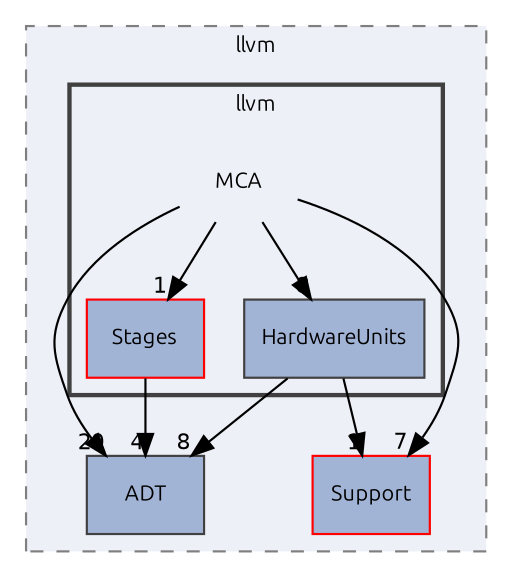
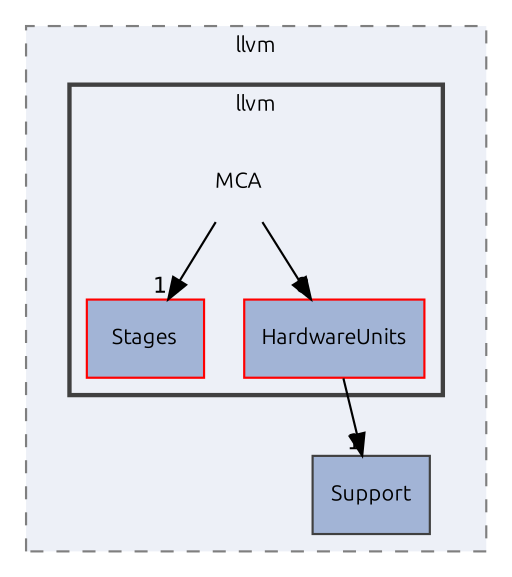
  digraph {
    compound=true
    fontname=Ubuntu
    node [fontname=Ubuntu fontsize=10 shape=box color=grey25 fillcolor="#a2b4d6" style="filled,"]
    edge [fontname=Ubuntu fontsize=10 headlabel=8 labeldistance=1.5 labelfontname=Helvetica labelfontsize=10]
    n1 [label=MCA shape=plaintext color="" fillcolor="" style=""]
-   n2 [label=HardwareUnits]
+   n2 [color=red label=HardwareUnits]
    n3 [color=red label=Stages]
-   n4 [label=ADT]
-   n5 [color=red label=Support]
+   n5 [label=Support]
    subgraph cluster_1 {
      bgcolor="#edf0f7"
      fontsize=10
      label=llvm
      pencolor=grey50
      style="filled,dashed,"
-     n4
      n5
      subgraph cluster_2 {
        bgcolor="#edf0f7"
        fontsize=10
        label=llvm
        pencolor=grey25
        style="filled,bold,"
        n1
        n2
        n3
      }
    }
    n1 -> n2
    n1 -> n3 [headlabel=1]
-   n1 -> n4 [headlabel=20]
-   n1 -> n5 [headlabel=7]
-   n2 -> n4
    n2 -> n5 [headlabel=1]
-   n3 -> n4 [headlabel=4]
  }
